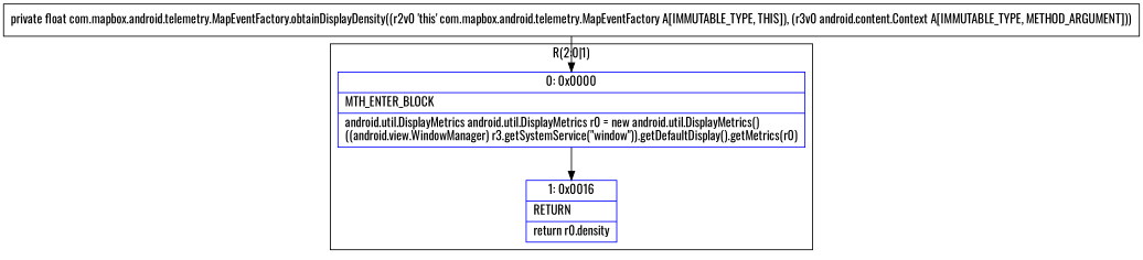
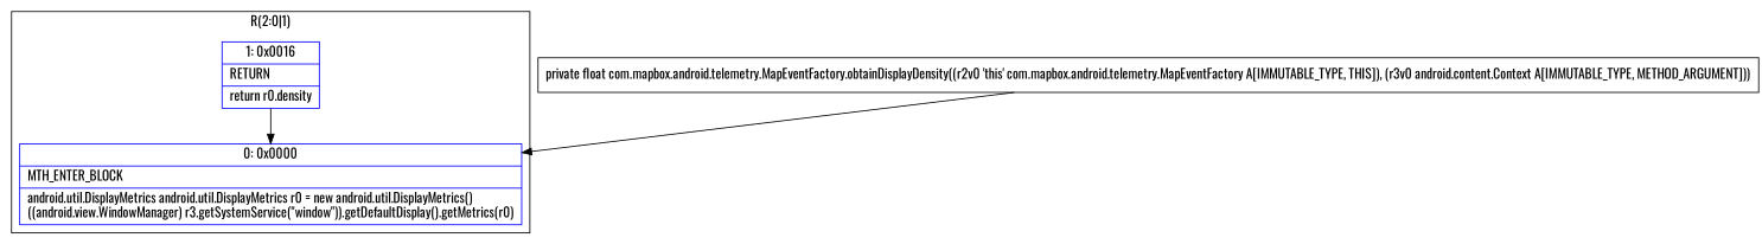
  digraph {
    fontname=Oswald
    node [color=blue shape=record fontname=Oswald]
    edge [fontname=Oswald]
    n1 [label="{0\:\ 0x0000|MTH_ENTER_BLOCK\l|android.util.DisplayMetrics android.util.DisplayMetrics r0 = new android.util.DisplayMetrics()\l((android.view.WindowManager) r3.getSystemService(\"window\")).getDefaultDisplay().getMetrics(r0)\l}"]
    n2 [label="{1\:\ 0x0016|RETURN\l|return r0.density\l}"]
    n3 [label="{private float com.mapbox.android.telemetry.MapEventFactory.obtainDisplayDensity((r2v0 'this' com.mapbox.android.telemetry.MapEventFactory A[IMMUTABLE_TYPE, THIS]), (r3v0 android.content.Context A[IMMUTABLE_TYPE, METHOD_ARGUMENT])) }" color=""]
    subgraph cluster_1 {
      label="R(2:0|1)"
      n1
      n2
    }
-   n1 -> n2
+   n2 -> n1
    n3 -> n1
  }
